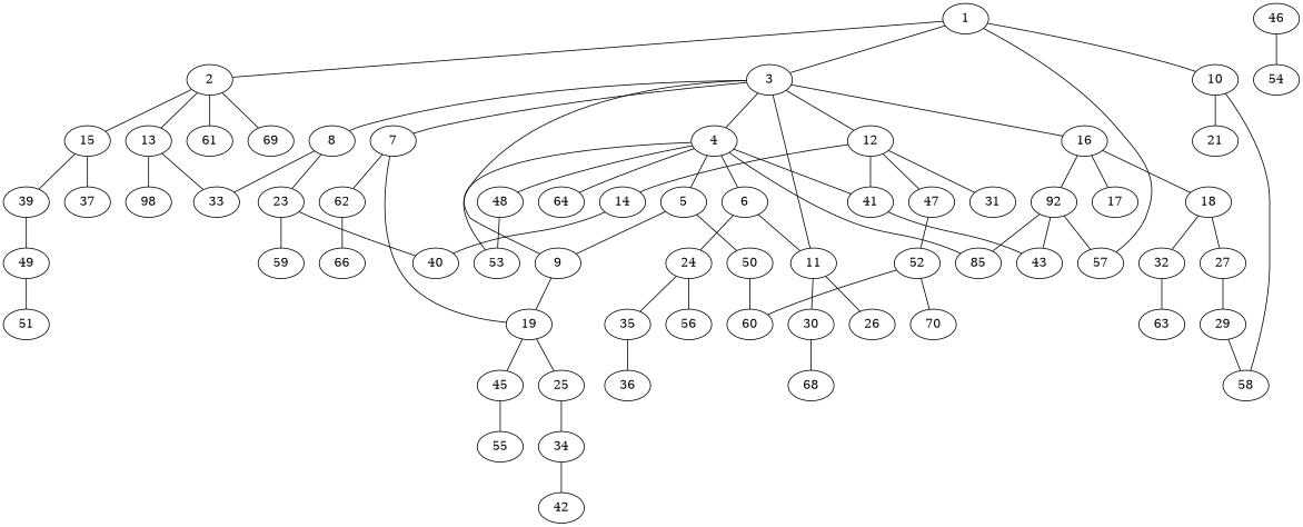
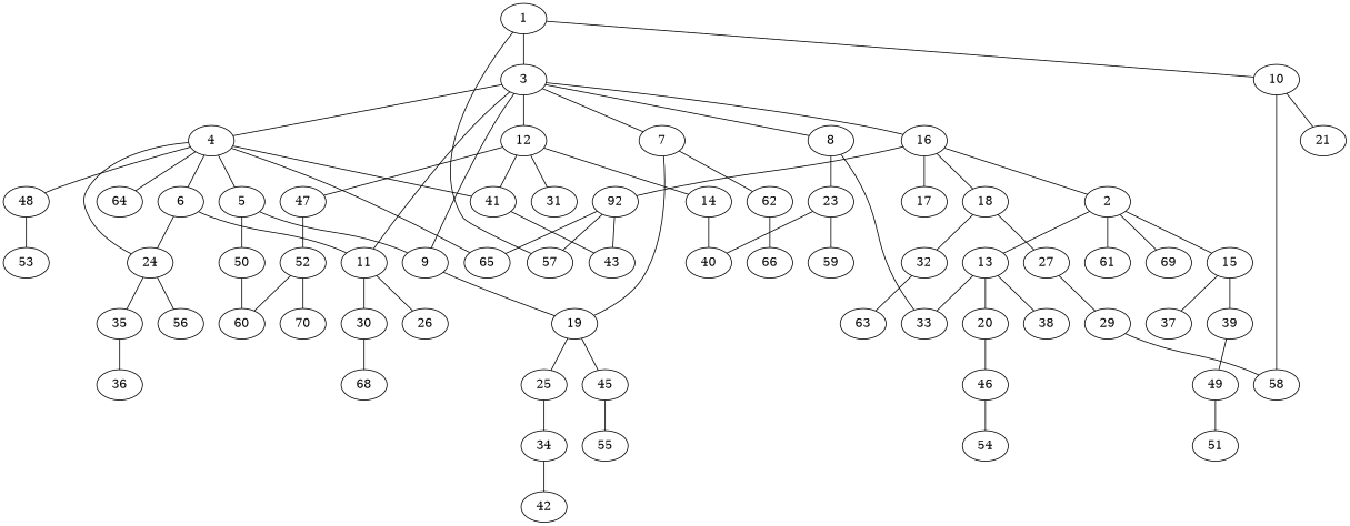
  graph {
    1
    2
    3
    10
    57
    13
    15
    61
    69
    4
    7
    8
    9
    11
    12
    16
    21
    58
    33
-   38 [label=98]
+   20
+   38
    37
    39
    5
    6
    24
    41
    48
    64
-   65 [label=85]
+   65
    19
    62
    23
    26
    30
    14
    31
    47
    17
    18
    n41 [label=92]
    46
    49
    50
    35
    56
    43
    53
    25
    45
    66
    40
    59
    68
    52
    27
    32
    60
    36
    34
    55
    70
    54
    51
    29
    63
    42
-   1 -- 2
+   16 -- 2
    1 -- 3
    1 -- 10
    1 -- 57
    2 -- 13
    2 -- 15
    2 -- 61
    2 -- 69
    3 -- 4
    3 -- 7
    3 -- 8
    3 -- 9
    3 -- 11
    3 -- 12
    3 -- 16
    10 -- 21
    10 -- 58
    13 -- 33
+   13 -- 20
    13 -- 38
    15 -- 37
    15 -- 39
    4 -- 5
    4 -- 6
-   4 -- 53
+   4 -- 24
    4 -- 41
    4 -- 48
    4 -- 64
    4 -- 65
    7 -- 19
    7 -- 62
    8 -- 33
    8 -- 23
    9 -- 19
    11 -- 26
    11 -- 30
    12 -- 41
    12 -- 14
    12 -- 31
    12 -- 47
    16 -- 17
    16 -- 18
    16 -- n41
+   20 -- 46
    39 -- 49
    5 -- 9
    5 -- 50
    6 -- 11
    6 -- 24
    24 -- 35
    24 -- 56
    41 -- 43
    48 -- 53
    19 -- 25
    19 -- 45
    62 -- 66
    23 -- 40
    23 -- 59
    30 -- 68
    14 -- 40
    47 -- 52
    18 -- 27
    18 -- 32
    n41 -- 57
    n41 -- 65
    n41 -- 43
    46 -- 54
    49 -- 51
    50 -- 60
    35 -- 36
    25 -- 34
    45 -- 55
    52 -- 60
    52 -- 70
    27 -- 29
    32 -- 63
    34 -- 42
    29 -- 58
  }
